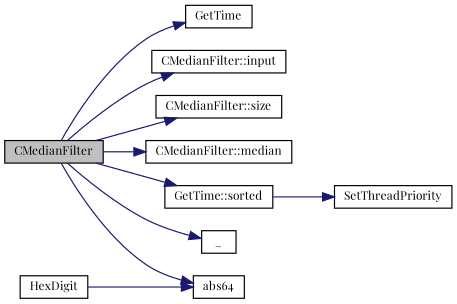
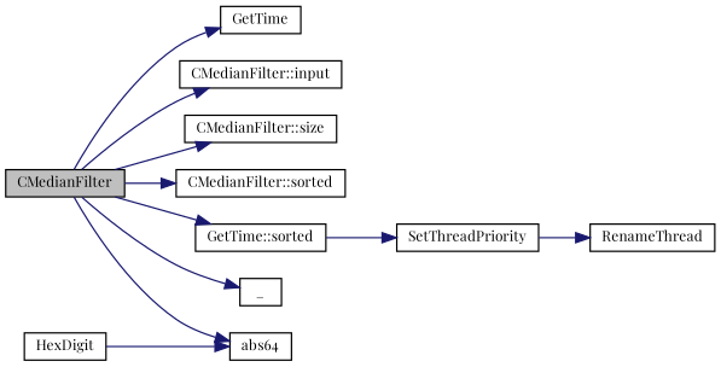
  digraph {
    fontname="Playfair Display"
    rankdir=LR
    node [color=black fillcolor=white fontname="Playfair Display" fontsize=10 shape=record style=filled]
    edge [color=midnightblue fontname="Playfair Display" fontsize=10 labelfontname=Helvetica labelfontsize=10 style=solid]
    n1 [fillcolor=grey75 fontcolor=black height=0.2 label=CMedianFilter width=0.4]
    n2 [height=0.2 label=GetTime width=0.4]
    n3 [height=0.2 label="CMedianFilter::input" width=0.4]
    n4 [height=0.2 label="CMedianFilter::size" width=0.4]
-   n5 [height=0.2 label="CMedianFilter::median" width=0.4]
+   n5 [height=0.2 label="CMedianFilter::sorted" width=0.4]
    n6 [height=0.2 label="GetTime::sorted" width=0.4]
    n7 [height=0.2 label=abs64 width=0.4]
    n8 [height=0.2 label=_ width=0.4]
    n9 [height=0.2 label=SetThreadPriority width=0.4]
+   n10 [height=0.2 label=RenameThread width=0.4]
    n11 [height=0.2 label=HexDigit width=0.4]
    n1 -> n2
    n1 -> n3
    n1 -> n4
    n1 -> n5
    n1 -> n6
    n1 -> n7
    n1 -> n8
    n6 -> n9
+   n9 -> n10
    n11 -> n7
  }
